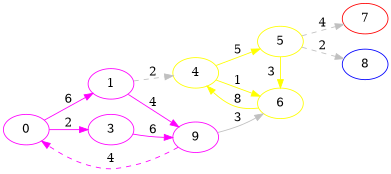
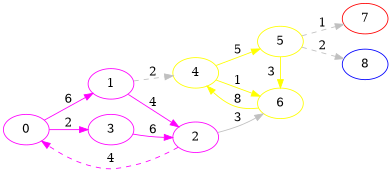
  digraph {
    rankdir=LR
    ranksep=equally
    node [color=magenta]
    edge [color=magenta]
    0
    1
    3
-   2 [label=9]
+   2
    4 [color=yellow]
    6 [color=yellow]
    5 [color=yellow]
    7 [color=red]
    8 [color=blue]
    subgraph sub_1 {
      rank=same
      0
    }
    subgraph sub_2 {
      rank=same
      1
      3
    }
    subgraph sub_3 {
      rank=same
      2
      4
    }
    subgraph sub_4 {
      rank=same
      6
      5
    }
    subgraph sub_5 {
      rank=same
      7
      8
    }
    0 -> 1 [label=6]
    0 -> 3 [label=2]
    1 -> 2 [label=4]
    1 -> 4 [color=grey label=2 style=dashed]
    3 -> 2 [label=6]
    2 -> 0 [label=4 style=dashed]
    2 -> 6 [color=grey label=3 style=solid]
    4 -> 6 [color=yellow label=1]
    4 -> 5 [color=yellow label=5]
    6 -> 4 [color=yellow label=8]
    5 -> 6 [color=yellow label=3]
-   5 -> 7 [color=grey label=4 style=dashed]
+   5 -> 7 [color=grey label=1 style=dashed]
    5 -> 8 [color=grey label=2 style=dashed]
  }
